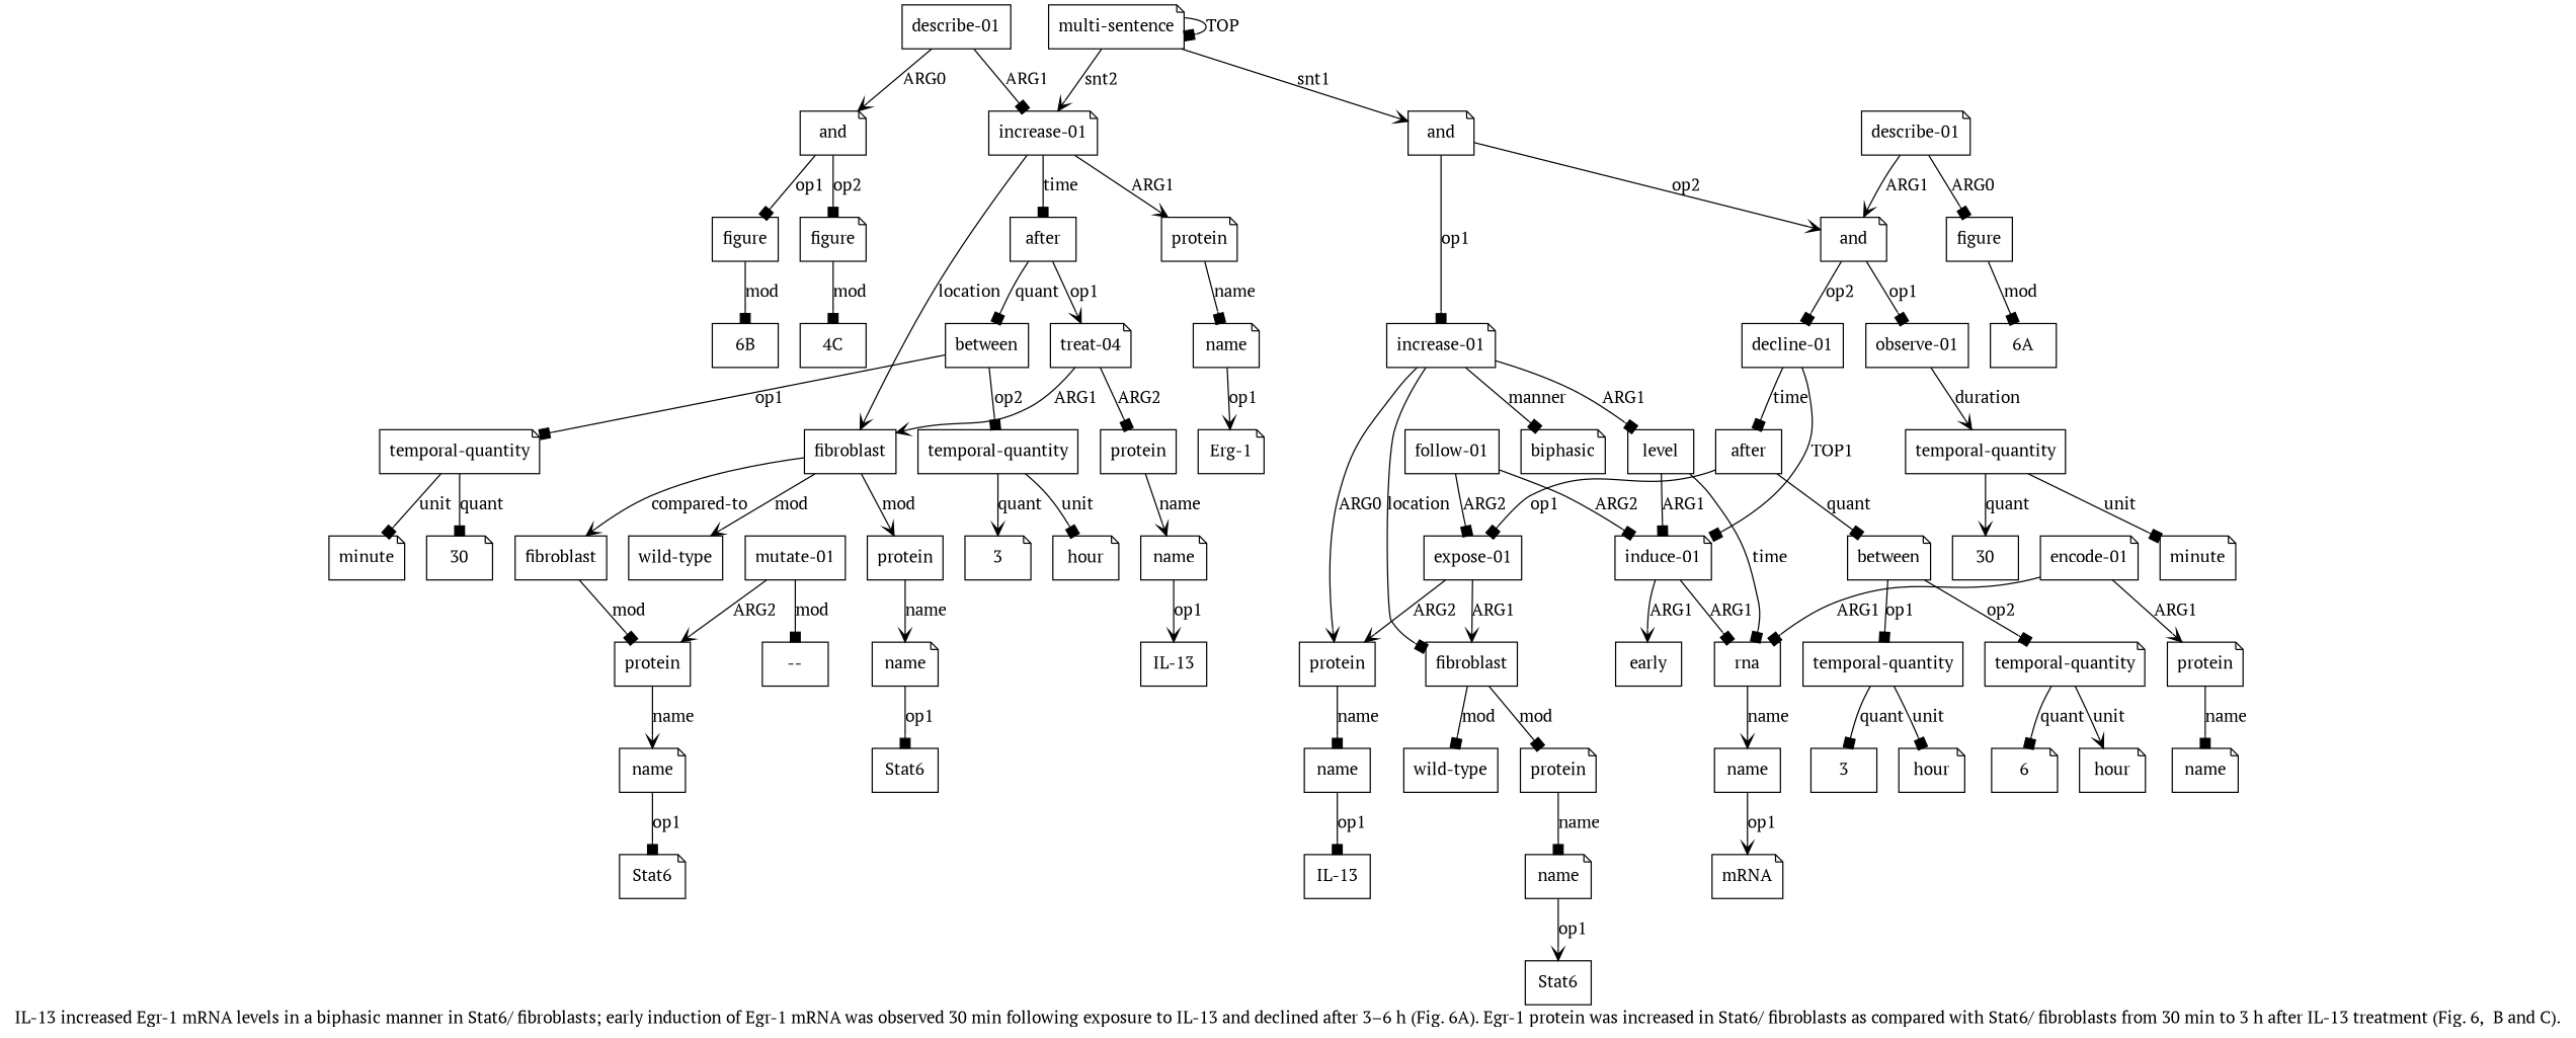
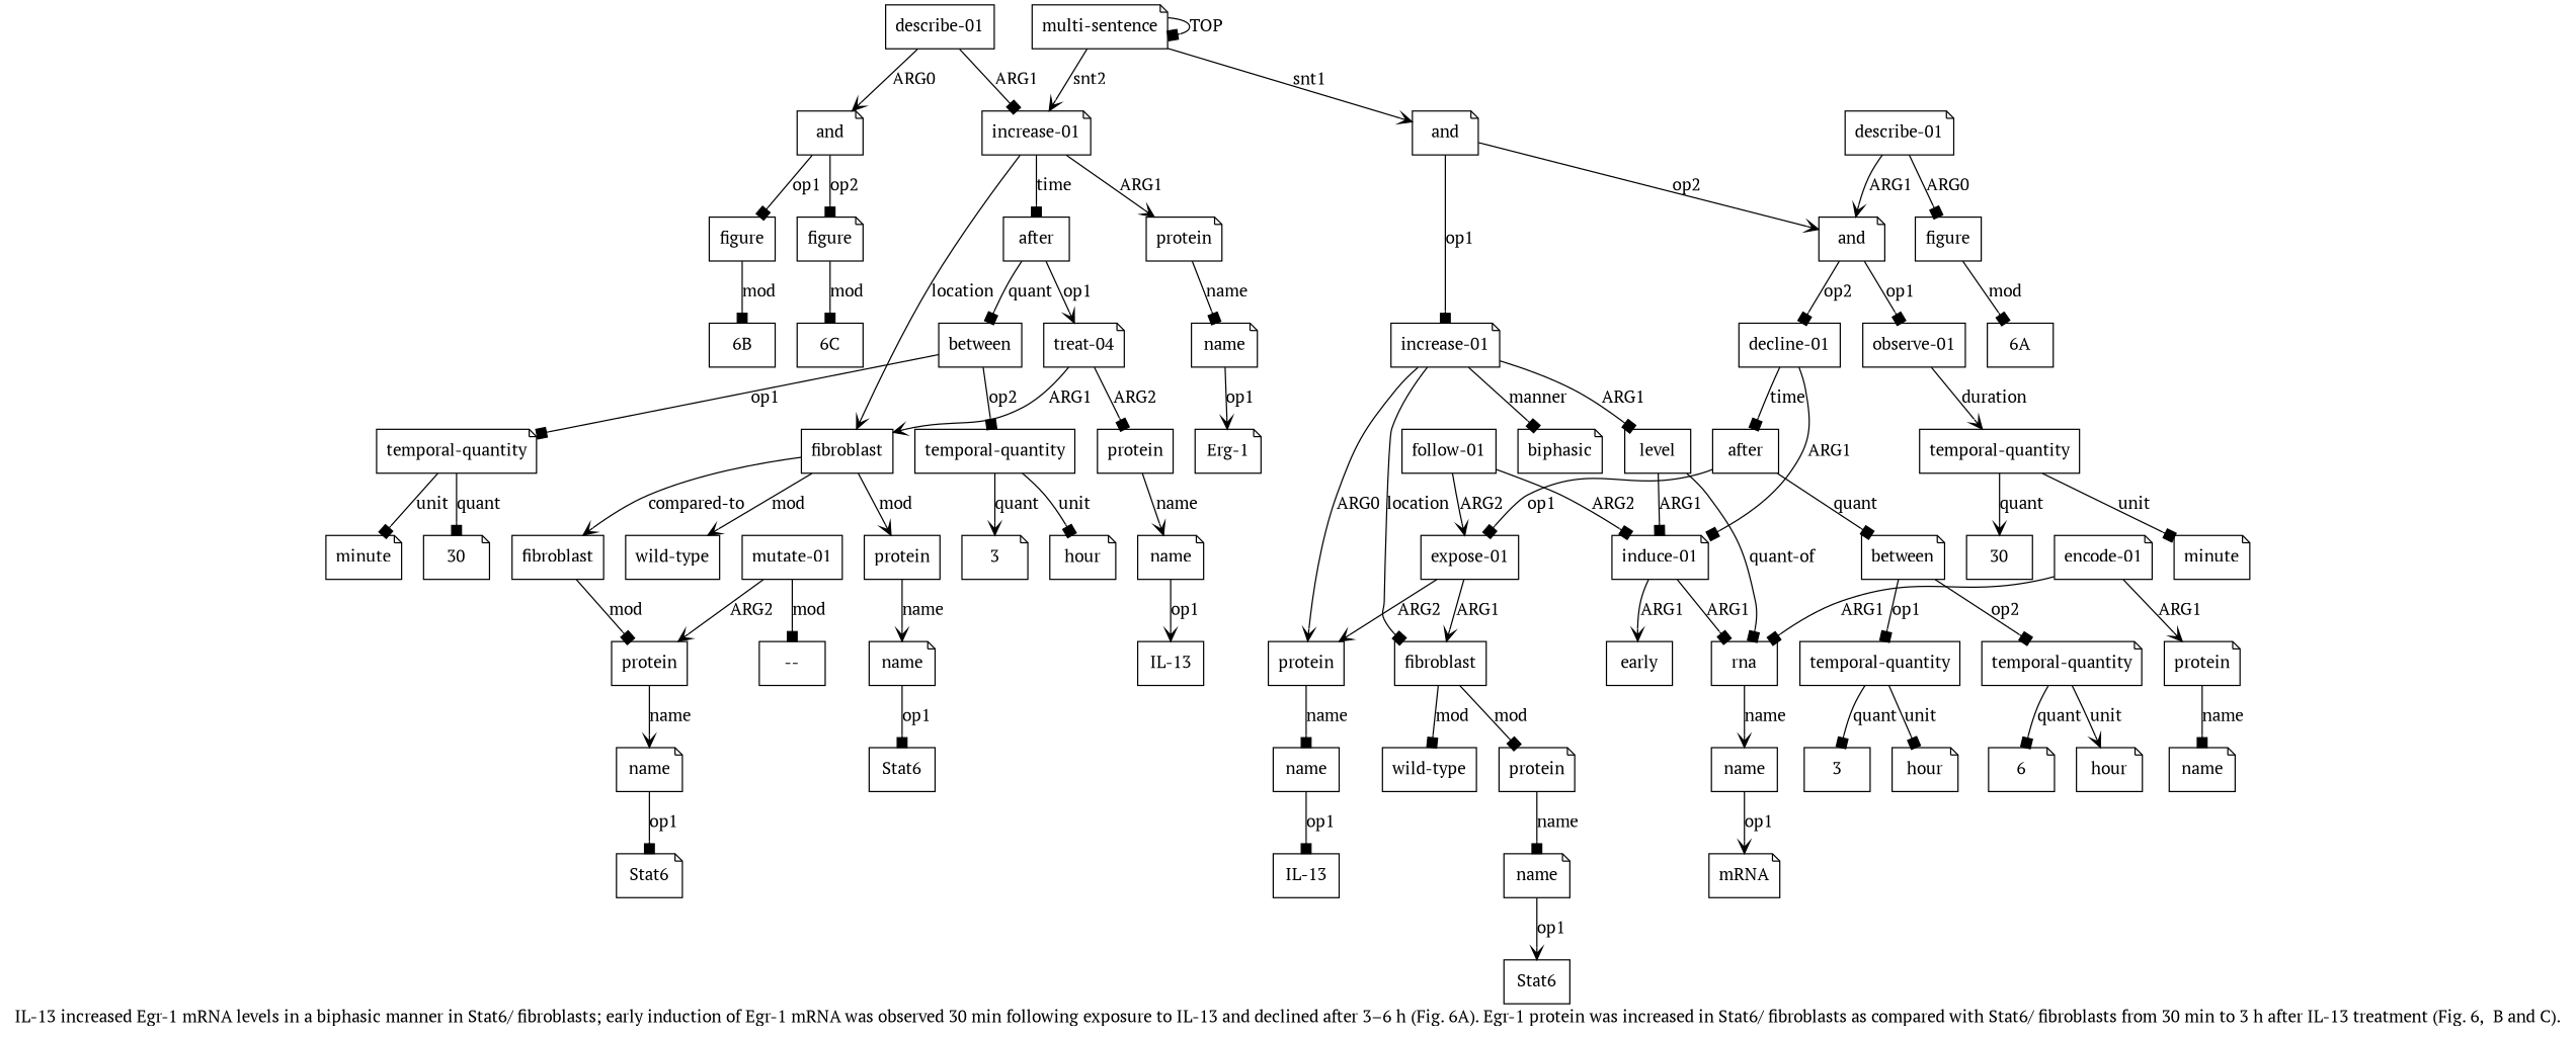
  digraph {
    fontname="PT Serif"
    label="IL-13 increased Egr-1 mRNA levels in a biphasic manner in Stat6/ fibroblasts; early induction of Egr-1 mRNA was observed 30 min following exposure to IL-13 and declined after 3–6 h (Fig. 6A). Egr-1 protein was increased in Stat6/ fibroblasts as compared with Stat6/ fibroblasts from 30 min to 3 h after IL-13 treatment (Fig. 6,  B and C)."
    node [color=black fontname="PT Serif" gold_ind=-1 gold_label=name shape=box test_ind=-1 test_label=name]
    edge [arrowhead=box color=black fontname="PT Serif" gold_label=op1 test_label=op1]
    n1 [gold_ind=20 gold_label=hour label=hour shape=note test_ind=20 test_label=hour]
    n2 [gold_ind=21 gold_label="describe-01" label="describe-01" test_ind=21 test_label="describe-01"]
    n3 [gold_ind=22 gold_label=and label=and shape=note test_ind=22 test_label=and]
    n4 [gold_ind=1 gold_label="increase-01" label="increase-01" shape=note test_ind=1 test_label="increase-01"]
    n5 [gold_ind=23 gold_label=figure label=figure test_ind=23 test_label=figure]
    n6 [gold_ind=24 gold_label=figure label=figure shape=note test_ind=24 test_label=figure]
    n7 [gold_ind=4 gold_label=fibroblast label=fibroblast test_ind=4 test_label=fibroblast]
    n8 [gold_ind=12 gold_label=after label=after test_ind=12 test_label=after]
    n9 [gold_ind=2 gold_label=protein label=protein shape=note test_ind=2 test_label=protein]
    n10 [gold_label="6B" label="6B" test_label="6B"]
-   n11 [gold_label="6C" label="4C" test_label="6C"]
+   n11 [gold_label="6C" label="6C" test_label="6C"]
    n12 [gold_ind=11 gold_label="wild-type" label="wild-type" test_ind=11 test_label="wild-type"]
    n13 [gold_ind=5 gold_label=protein label=protein test_ind=5 test_label=protein]
    n14 [gold_ind=7 gold_label=fibroblast label=fibroblast test_ind=7 test_label=fibroblast]
    n15 [gold_ind=16 gold_label=between label=between test_ind=16 test_label=between]
    n16 [gold_ind=13 gold_label="treat-04" label="treat-04" shape=note test_ind=13 test_label="treat-04"]
    n17 [gold_ind=3 label=name shape=note test_ind=3]
    n18 [gold_ind=25 gold_label=and label=and shape=note test_ind=25 test_label=and]
    n19 [gold_ind=26 gold_label="increase-01" label="increase-01" shape=note test_ind=26 test_label="increase-01"]
    n20 [gold_ind=35 gold_label=and label=and shape=note test_ind=35 test_label=and]
    n21 [gold_ind=27 gold_label=protein label=protein test_ind=27 test_label=protein]
    n22 [gold_ind=29 gold_label=level label=level test_ind=29 test_label=level]
    n23 [gold_ind=31 gold_label=fibroblast label=fibroblast test_ind=31 test_label=fibroblast]
    n24 [gold_ind=30 gold_label=biphasic label=biphasic shape=note test_ind=30 test_label=biphasic]
    n25 [gold_ind=36 gold_label="observe-01" label="observe-01" test_ind=36 test_label="observe-01"]
    n26 [gold_ind=48 gold_label="decline-01" label="decline-01" test_ind=48 test_label="decline-01"]
    n27 [gold_ind=28 label=name test_ind=28]
    n28 [gold_ind=38 gold_label=rna label=rna test_ind=38 test_label=rna]
    n29 [gold_ind=37 gold_label="induce-01" label="induce-01" shape=note test_ind=37 test_label="induce-01"]
    n30 [gold_ind=34 gold_label="wild-type" label="wild-type" test_ind=34 test_label="wild-type"]
    n31 [gold_ind=32 gold_label=protein label=protein shape=note test_ind=32 test_label=protein]
    n32 [gold_ind=46 gold_label="temporal-quantity" label="temporal-quantity" test_ind=46 test_label="temporal-quantity"]
    n33 [gold_ind=49 gold_label=after label=after test_ind=49 test_label=after]
    n34 [gold_label="IL-13" label="IL-13" test_label="IL-13"]
    n35 [gold_ind=39 label=name test_ind=39]
    n36 [gold_ind=33 label=name shape=note test_ind=33]
    n37 [gold_label=mRNA label=mRNA shape=note test_label=mRNA]
    n38 [gold_label=Stat6 label=Stat6 test_label=Stat6]
    n39 [gold_ind=43 gold_label=early label=early test_ind=43 test_label=early]
    n40 [gold_label="--" label="--" test_label="--"]
    n41 [gold_label=3 label=3 test_label=3]
    n42 [gold_label="Erg-1" label="Erg-1" shape=note test_label="Erg-1"]
    n43 [gold_label=30 label=30 test_label=30]
    n44 [gold_ind=47 gold_label=minute label=minute shape=note test_ind=47 test_label=minute]
    n45 [gold_ind=50 gold_label=between label=between shape=note test_ind=50 test_label=between]
    n46 [gold_ind=45 gold_label="expose-01" label="expose-01" test_ind=45 test_label="expose-01"]
    n47 [gold_label=Stat6 label=Stat6 test_label=Stat6]
    n48 [gold_label=6 label=6 shape=note test_label=6]
    n49 [gold_label="IL-13" label="IL-13" test_label="IL-13"]
    n50 [gold_ind=51 gold_label="temporal-quantity" label="temporal-quantity" test_ind=51 test_label="temporal-quantity"]
    n51 [gold_ind=52 gold_label=hour label=hour shape=note test_ind=52 test_label=hour]
    n52 [gold_ind=53 gold_label="temporal-quantity" label="temporal-quantity" shape=note test_ind=53 test_label="temporal-quantity"]
    n53 [gold_ind=54 gold_label=hour label=hour shape=note test_ind=54 test_label=hour]
    n54 [gold_ind=55 gold_label="describe-01" label="describe-01" shape=note test_ind=55 test_label="describe-01"]
    n55 [gold_ind=56 gold_label=figure label=figure test_ind=56 test_label=figure]
    n56 [gold_label="6A" label="6A" test_label="6A"]
    n57 [gold_ind=15 label=name shape=note test_ind=15]
    n58 [gold_ind=14 gold_label=protein label=protein test_ind=14 test_label=protein]
    n59 [gold_ind=17 gold_label="temporal-quantity" label="temporal-quantity" shape=note test_ind=17 test_label="temporal-quantity"]
    n60 [gold_ind=18 gold_label=minute label=minute shape=note test_ind=18 test_label=minute]
    n61 [gold_label=30 label=30 shape=note test_label=30]
    n62 [gold_ind=19 gold_label="temporal-quantity" label="temporal-quantity" test_ind=19 test_label="temporal-quantity"]
    n63 [gold_label=3 label=3 shape=note test_label=3]
    n64 [gold_ind=10 gold_label="mutate-01" label="mutate-01" test_ind=10 test_label="mutate-01"]
    n65 [gold_ind=8 gold_label=protein label=protein test_ind=8 test_label=protein]
    n66 [gold_ind=9 label=name shape=note test_ind=9]
    n67 [gold_label=Stat6 label=Stat6 shape=note test_label=Stat6]
    n68 [gold_ind=6 label=name shape=note test_ind=6]
    n69 [gold_ind=0 gold_label="multi-sentence" label="multi-sentence" shape=note test_ind=0 test_label="multi-sentence"]
    n70 [gold_ind=44 gold_label="follow-01" label="follow-01" test_ind=44 test_label="follow-01"]
    n71 [gold_ind=42 label=name shape=note test_ind=42]
    n72 [gold_ind=40 gold_label="encode-01" label="encode-01" shape=note test_ind=40 test_label="encode-01"]
    n73 [gold_ind=41 gold_label=protein label=protein shape=note test_ind=41 test_label=protein]
    n2 -> n3 [arrowhead=vee gold_label=ARG0 label=ARG0 test_label=ARG0]
    n2 -> n4 [gold_label=ARG1 label=ARG1 test_label=ARG1]
    n3 -> n5 [label=op1]
    n3 -> n6 [gold_label=op2 label=op2 test_label=op2]
    n4 -> n7 [arrowhead=vee gold_label=location label=location test_label=location]
    n4 -> n8 [gold_label=time label=time test_label=time]
    n4 -> n9 [arrowhead=vee gold_label=ARG1 label=ARG1 test_label=ARG1]
    n5 -> n10 [gold_label=mod label=mod test_label=mod]
    n6 -> n11 [gold_label=mod label=mod test_label=mod]
    n7 -> n12 [arrowhead=vee gold_label=mod label=mod test_label=mod]
    n7 -> n13 [arrowhead=vee gold_label=mod label=mod test_label=mod]
    n7 -> n14 [arrowhead=vee gold_label="compared-to" label="compared-to" test_label="compared-to"]
    n8 -> n15 [gold_label=quant label=quant test_label=quant]
    n8 -> n16 [arrowhead=vee label=op1]
    n9 -> n17 [gold_label=name label=name test_label=name]
    n13 -> n68 [arrowhead=vee gold_label=name label=name test_label=name]
    n14 -> n65 [gold_label=mod label=mod test_label=mod]
    n15 -> n59 [label=op1]
    n15 -> n62 [gold_label=op2 label=op2 test_label=op2]
    n16 -> n7 [arrowhead=vee gold_label=ARG1 label=ARG1 test_label=ARG1]
    n16 -> n58 [gold_label=ARG2 label=ARG2 test_label=ARG2]
    n17 -> n42 [arrowhead=vee label=op1]
    n18 -> n19 [label=op1]
    n18 -> n20 [arrowhead=vee gold_label=op2 label=op2 test_label=op2]
    n19 -> n21 [arrowhead=vee gold_label=ARG0 label=ARG0 test_label=ARG0]
    n19 -> n22 [gold_label=ARG1 label=ARG1 test_label=ARG1]
    n19 -> n23 [gold_label=location label=location test_label=location]
    n19 -> n24 [gold_label=manner label=manner test_label=manner]
    n20 -> n25 [label=op1]
    n20 -> n26 [gold_label=op2 label=op2 test_label=op2]
    n21 -> n27 [gold_label=name label=name test_label=name]
-   n22 -> n28 [gold_label="quant-of" label=time test_label="quant-of"]
+   n22 -> n28 [gold_label="quant-of" label="quant-of" test_label="quant-of"]
    n22 -> n29 [gold_label=ARG1 label=ARG1 test_label=ARG1]
    n23 -> n30 [gold_label=mod label=mod test_label=mod]
    n23 -> n31 [gold_label=mod label=mod test_label=mod]
    n25 -> n32 [arrowhead=vee gold_label=duration label=duration test_label=duration]
-   n26 -> n29 [gold_label=ARG1 label=TOP1 test_label=ARG1]
+   n26 -> n29 [gold_label=ARG1 label=ARG1 test_label=ARG1]
    n26 -> n33 [gold_label=time label=time test_label=time]
    n27 -> n34 [label=op1]
    n28 -> n35 [arrowhead=vee gold_label=name label=name test_label=name]
    n29 -> n28 [gold_label=ARG1 label=ARG1 test_label=ARG1]
    n29 -> n39 [arrowhead=vee gold_label=time label=ARG1 test_label=time]
    n31 -> n36 [gold_label=name label=name test_label=name]
    n32 -> n43 [arrowhead=vee gold_label=quant label=quant test_label=quant]
    n32 -> n44 [gold_label=unit label=unit test_label=unit]
    n33 -> n45 [gold_label=quant label=quant test_label=quant]
    n33 -> n46 [label=op1]
    n35 -> n37 [arrowhead=vee label=op1]
    n36 -> n38 [arrowhead=vee label=op1]
    n45 -> n50 [label=op1]
    n45 -> n52 [gold_label=op2 label=op2 test_label=op2]
    n46 -> n21 [arrowhead=vee gold_label=ARG2 label=ARG2 test_label=ARG2]
    n46 -> n23 [arrowhead=vee gold_label=ARG1 label=ARG1 test_label=ARG1]
    n50 -> n41 [gold_label=quant label=quant test_label=quant]
    n50 -> n51 [gold_label=unit label=unit test_label=unit]
    n52 -> n48 [gold_label=quant label=quant test_label=quant]
    n52 -> n53 [arrowhead=vee gold_label=unit label=unit test_label=unit]
    n54 -> n20 [arrowhead=vee gold_label=ARG1 label=ARG1 test_label=ARG1]
    n54 -> n55 [gold_label=ARG0 label=ARG0 test_label=ARG0]
    n55 -> n56 [gold_label=mod label=mod test_label=mod]
    n57 -> n49 [arrowhead=vee label=op1]
    n58 -> n57 [arrowhead=vee gold_label=name label=name test_label=name]
    n59 -> n60 [gold_label=unit label=unit test_label=unit]
    n59 -> n61 [gold_label=quant label=quant test_label=quant]
    n62 -> n1 [gold_label=unit label=unit test_label=unit]
    n62 -> n63 [arrowhead=vee gold_label=quant label=quant test_label=quant]
    n64 -> n40 [gold_label=mod label=mod test_label=mod]
    n64 -> n65 [arrowhead=vee gold_label=ARG2 label=ARG2 test_label=ARG2]
    n65 -> n66 [arrowhead=vee gold_label=name label=name test_label=name]
    n66 -> n67 [label=op1]
    n68 -> n47 [label=op1]
    n69 -> n4 [arrowhead=vee gold_label=snt2 label=snt2 test_label=snt2]
    n69 -> n18 [arrowhead=vee gold_label=snt1 label=snt1 test_label=snt1]
    n69 -> n69 [gold_label=TOP label=TOP test_label=TOP]
    n70 -> n29 [gold_label=ARG1 label=ARG2 test_label=ARG1]
-   n70 -> n46 [gold_label=ARG2 label=ARG2 test_label=ARG2]
+   n70 -> n46 [arrowhead=vee gold_label=ARG2 label=ARG2 test_label=ARG2]
    n72 -> n28 [gold_label=ARG0 label=ARG1 test_label=ARG0]
    n72 -> n73 [arrowhead=vee gold_label=ARG1 label=ARG1 test_label=ARG1]
    n73 -> n71 [gold_label=name label=name test_label=name]
  }
